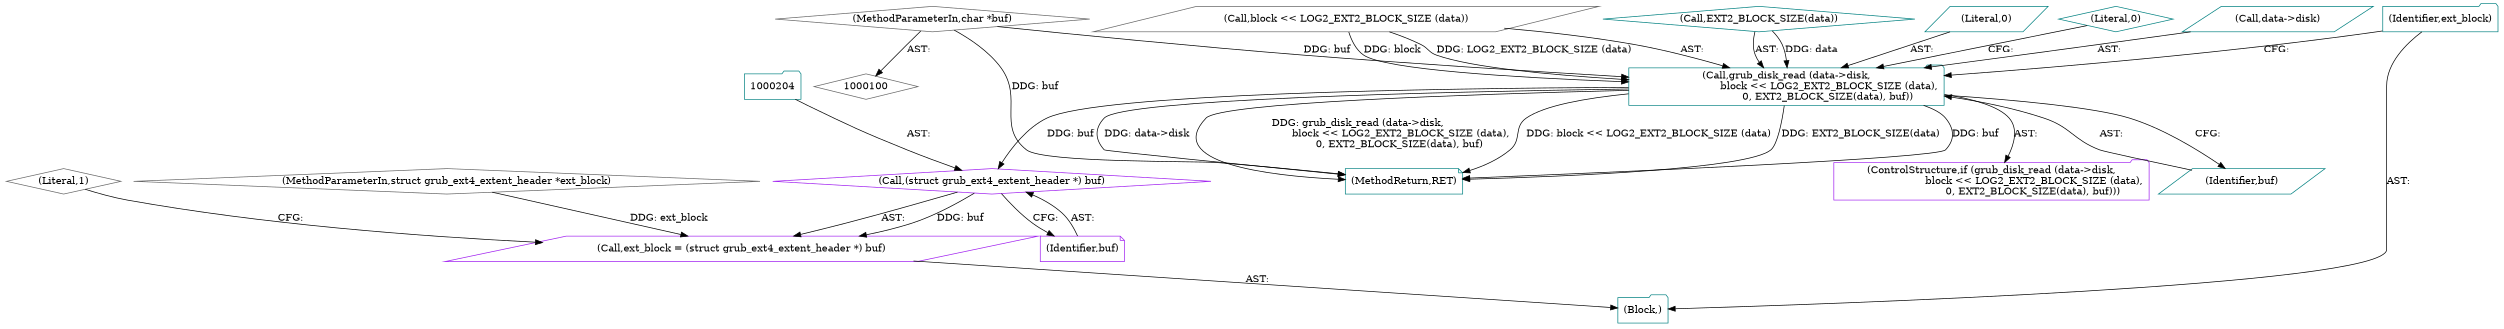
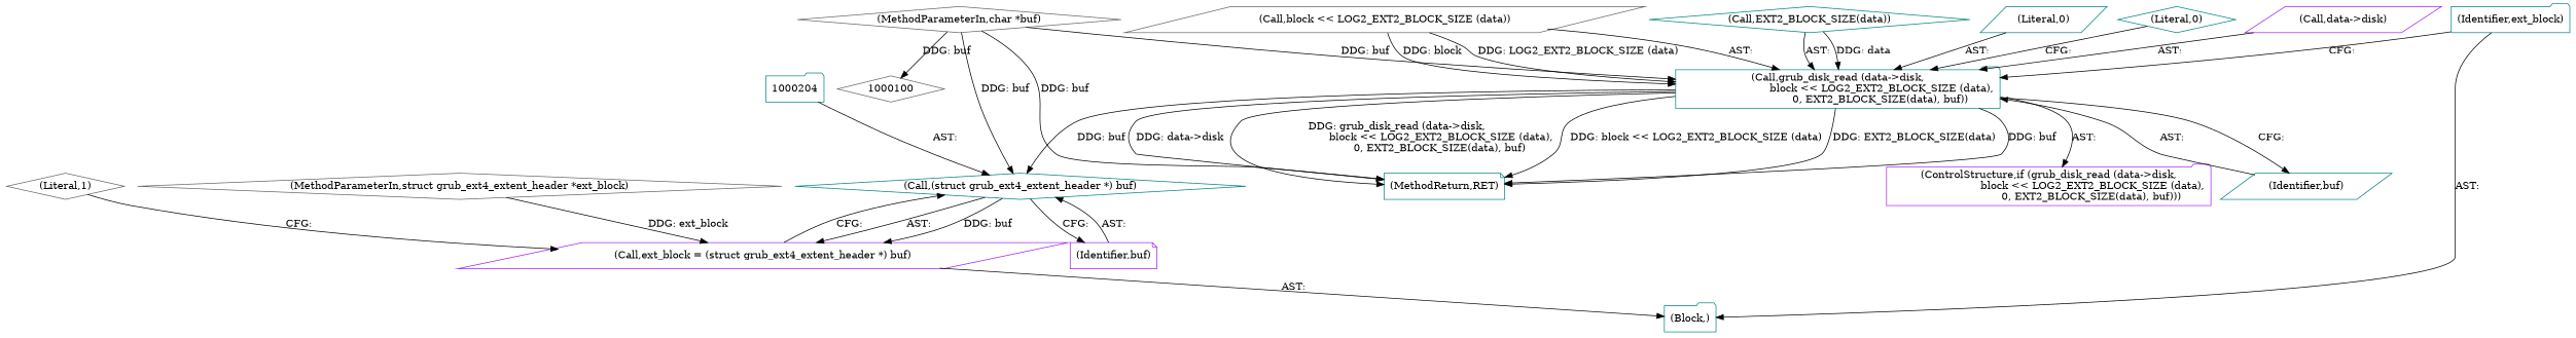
  digraph {
    node [color=teal shape=diamond]
    n1 [color=gray40 label="(MethodParameterIn,char *buf)"]
    n2 [label="(Call,grub_disk_read (data->disk,\n                           block << LOG2_EXT2_BLOCK_SIZE (data),\n                          0, EXT2_BLOCK_SIZE(data), buf))" shape=folder]
-   n3 [color=purple label="(Call,(struct grub_ext4_extent_header *) buf)"]
+   n3 [label="(Call,(struct grub_ext4_extent_header *) buf)"]
    n4 [label="(MethodReturn,RET)" shape=note]
    1000100 [color=gray40]
    n6 [label="(Identifier,buf)" shape=parallelogram]
    n7 [color=purple label="(ControlStructure,if (grub_disk_read (data->disk,\n                           block << LOG2_EXT2_BLOCK_SIZE (data),\n                          0, EXT2_BLOCK_SIZE(data), buf)))" shape=folder]
    n8 [color=purple label="(Call,ext_block = (struct grub_ext4_extent_header *) buf)" shape=parallelogram]
    n9 [color=purple label="(Identifier,buf)" shape=note]
    n10 [label="(Block,)" shape=folder]
    n11 [label="(Literal,0)" shape=parallelogram]
    n12 [label="(Literal,0)"]
    n13 [color=gray40 label="(Literal,1)"]
-   n14 [label="(Call,data->disk)" shape=parallelogram]
+   n14 [color=purple label="(Call,data->disk)" shape=parallelogram]
    n15 [color=gray40 label="(MethodParameterIn,struct grub_ext4_extent_header *ext_block)"]
    n16 [color=gray40 label="(Call,block << LOG2_EXT2_BLOCK_SIZE (data))" shape=parallelogram]
    n17 [label="(Identifier,ext_block)" shape=folder]
    n18 [label="(Call,EXT2_BLOCK_SIZE(data))"]
    1000204 [shape=folder]
    n1 -> n2 [label="DDG: buf"]
+   n1 -> n3 [label="DDG: buf"]
    n1 -> n4 [label="DDG: buf"]
-   n1 -> 1000100 [label="AST: "]
+   n1 -> 1000100 [label="DDG: buf"]
    n2 -> n3 [label="DDG: buf"]
    n2 -> n4 [label="DDG: buf"]
    n2 -> n4 [label="DDG: data->disk"]
    n2 -> n4 [label="DDG: grub_disk_read (data->disk,\n                           block << LOG2_EXT2_BLOCK_SIZE (data),\n                          0, EXT2_BLOCK_SIZE(data), buf)"]
    n2 -> n4 [label="DDG: block << LOG2_EXT2_BLOCK_SIZE (data)"]
    n2 -> n4 [label="DDG: EXT2_BLOCK_SIZE(data)"]
    n2 -> n6 [label="CFG: "]
    n2 -> n7 [label="AST: "]
    n3 -> n8 [label="AST: "]
    n3 -> n8 [label="DDG: buf"]
    n3 -> n9 [label="CFG: "]
    n6 -> n2 [label="AST: "]
+   n8 -> n3 [label="CFG: "]
    n8 -> n10 [label="AST: "]
    n9 -> n3 [label="AST: "]
    n11 -> n2 [label="AST: "]
    n12 -> n2 [label="CFG: "]
    n13 -> n8 [label="CFG: "]
    n14 -> n2 [label="AST: "]
    n15 -> n8 [label="DDG: ext_block"]
    n16 -> n2 [label="AST: "]
    n16 -> n2 [label="DDG: block"]
    n16 -> n2 [label="DDG: LOG2_EXT2_BLOCK_SIZE (data)"]
    n17 -> n2 [label="CFG: "]
    n17 -> n10 [label="AST: "]
    n18 -> n2 [label="AST: "]
    n18 -> n2 [label="DDG: data"]
    1000204 -> n3 [label="AST: "]
  }
